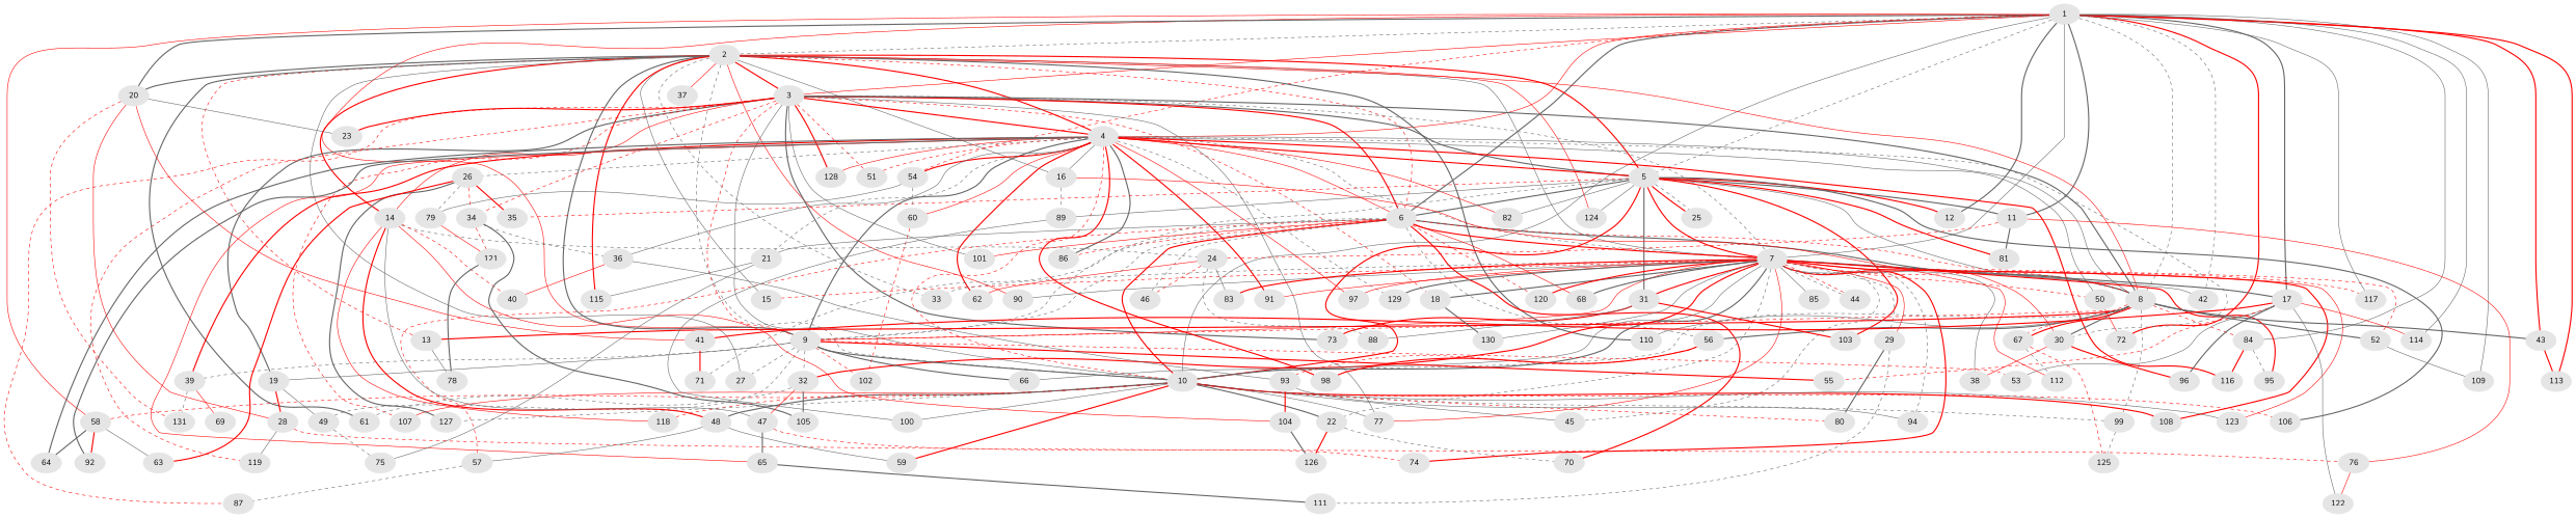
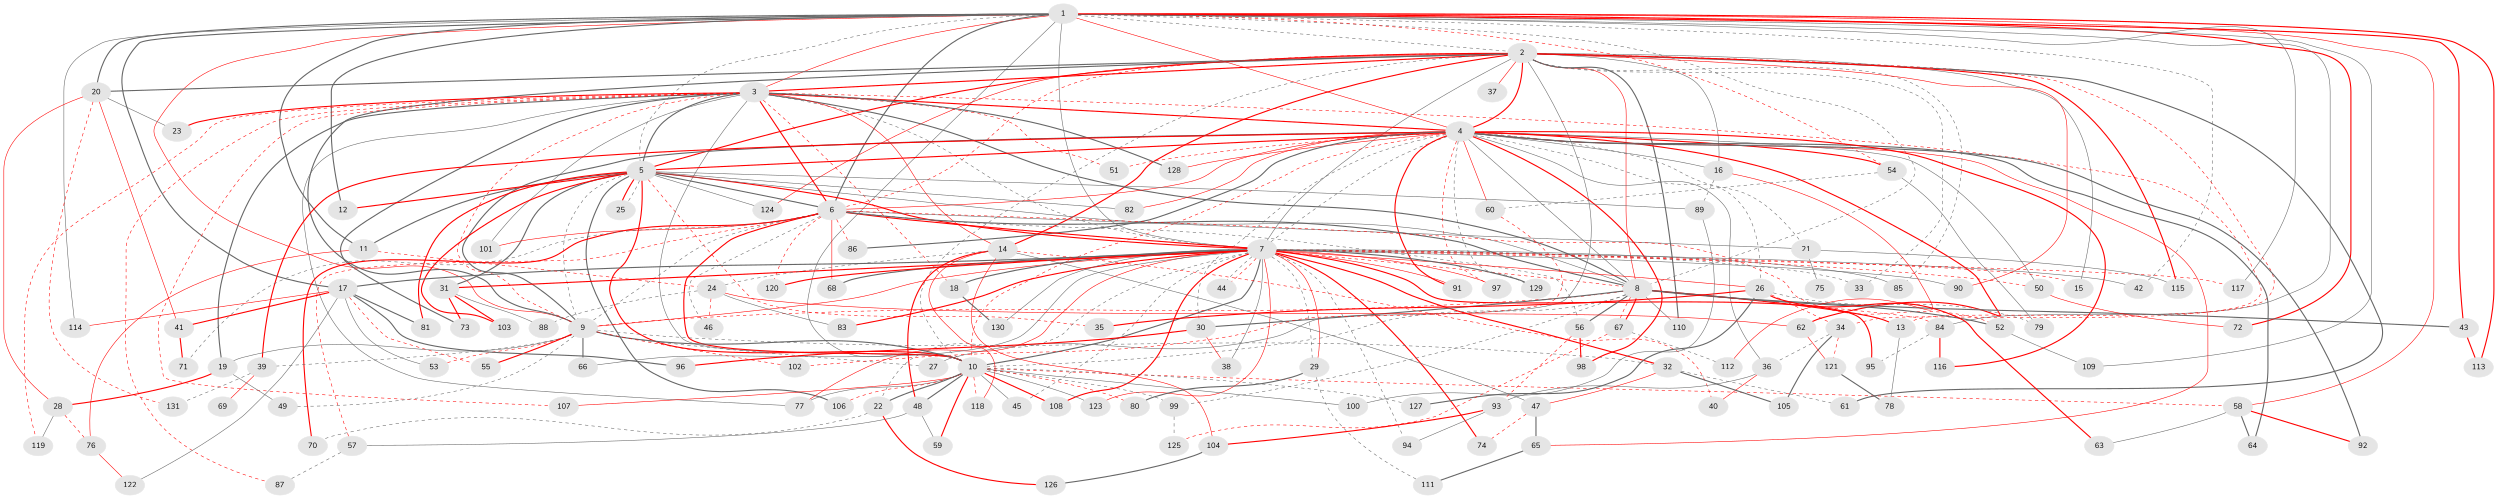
  graph {
    fontname=Nunito
    node [color=gray90 fontname=Nunito style=filled]
    edge [color=gray40 fontname=Nunito style=bold]
    1
    2
    3
    4
    5
    6
    7
    8
    9
    10
    11
    12
    17
    20
    42
    43
    54
    58
    72
    84
    109
    113
    114
    117
    13
    14
    15
    16
    27
    33
    37
    61
    85
    90
    110
    115
    124
    18
    19
    23
    34
    51
    73
    77
    87
    101
    107
    119
    128
    21
    26
    30
    36
    39
    50
    60
    62
    64
    65
    82
    86
    91
    92
    97
    98
    116
    129
    25
    31
    35
    81
    89
    103
    106
    46
    52
    56
    57
    68
    70
    71
    120
    22
    29
    32
    38
    44
    45
    66
    74
    83
    94
    95
    108
    123
    130
    67
    99
    49
    53
    55
    102
    48
    59
    80
    100
    118
    127
    24
    76
    41
    96
    122
    28
    131
    79
    63
    78
    40
    47
    104
    112
    105
    121
    75
    93
    69
    111
    88
    126
    125
    1 -- 2 [style=dashed]
    1 -- 3 [color=red style=solid]
    1 -- 4 [color=red style=solid]
    1 -- 5 [style=dashed]
    1 -- 6
    1 -- 7 [style=solid]
    1 -- 8 [style=dashed]
    1 -- 9 [color=red style=solid]
    1 -- 10 [style=solid]
    1 -- 11
    1 -- 12
    1 -- 17
    1 -- 20
    1 -- 42 [style=dashed]
    1 -- 43 [color=red]
    1 -- 54 [color=red style=dashed]
    1 -- 58 [color=red style=solid]
    1 -- 72 [color=red]
    1 -- 84 [style=solid]
    1 -- 109 [style=solid]
    1 -- 113 [color=red]
    1 -- 114 [style=solid]
    1 -- 117 [style=solid]
    2 -- 3 [color=red]
    2 -- 4 [color=red]
    2 -- 5 [color=red]
    2 -- 6 [color=red style=dashed]
    2 -- 7 [style=solid]
    2 -- 8 [color=red style=solid]
    2 -- 9
    2 -- 10 [style=dashed]
    2 -- 20
    2 -- 13 [color=red style=dashed]
    2 -- 14 [color=red]
    2 -- 15 [style=solid]
    2 -- 16 [style=solid]
    2 -- 27 [style=solid]
    2 -- 33 [style=dashed]
    2 -- 37 [color=red style=solid]
    2 -- 61
+   2 -- 85 [style=dashed]
    2 -- 90 [color=red style=solid]
    2 -- 110
    2 -- 115 [color=red]
    2 -- 124 [color=red style=solid]
    3 -- 4 [color=red]
    3 -- 5
    3 -- 6 [color=red]
    3 -- 7 [style=dashed]
    3 -- 8
    3 -- 9 [color=red style=dashed]
    3 -- 10 [style=solid]
    3 -- 14 [color=red style=solid]
    3 -- 18 [color=red style=dashed]
    3 -- 19
    3 -- 23 [color=red]
    3 -- 34 [color=red style=dashed]
    3 -- 51 [color=red style=dashed]
    3 -- 73
    3 -- 77 [style=solid]
    3 -- 87 [color=red style=dashed]
    3 -- 101 [style=solid]
    3 -- 107 [color=red style=dashed]
    3 -- 119 [color=red style=dashed]
-   3 -- 128 [color=red]
+   3 -- 128
    4 -- 5 [color=red]
    4 -- 6 [color=red style=solid]
    4 -- 7 [style=dashed]
    4 -- 8 [style=solid]
    4 -- 9
    4 -- 10 [color=red style=dashed]
    4 -- 54 [color=red]
    4 -- 16 [style=solid]
    4 -- 51 [color=red style=dashed]
    4 -- 128 [color=red style=solid]
    4 -- 21 [style=dashed]
    4 -- 26 [style=dashed]
    4 -- 30 [style=dashed]
    4 -- 36 [style=solid]
    4 -- 39 [color=red]
    4 -- 50 [style=solid]
    4 -- 60 [color=red style=solid]
    4 -- 62 [color=red]
    4 -- 64
    4 -- 65 [color=red style=solid]
    4 -- 82 [color=red style=solid]
    4 -- 86
    4 -- 91 [color=red]
    4 -- 92
-   4 -- 97 [color=red style=solid]
+   4 -- 97 [color=red style=dashed]
    4 -- 98 [color=red]
    4 -- 116 [color=red]
    4 -- 129 [style=dashed]
    5 -- 6
    5 -- 7 [color=red]
    5 -- 8 [style=solid]
    5 -- 9 [style=dashed]
    5 -- 10 [color=red]
    5 -- 11
    5 -- 12 [color=red]
    5 -- 124 [style=solid]
    5 -- 82 [style=solid]
    5 -- 25 [color=red]
    5 -- 25 [style=dashed]
    5 -- 31
    5 -- 35 [color=red style=dashed]
    5 -- 81 [color=red]
    5 -- 89 [style=solid]
    5 -- 103 [color=red]
    5 -- 106
    6 -- 7 [color=red]
    6 -- 8
    6 -- 9 [style=dashed]
    6 -- 10 [color=red]
    6 -- 101 [color=red style=solid]
    6 -- 21 [style=solid]
    6 -- 86 [color=red style=dashed]
    6 -- 46 [style=dashed]
    6 -- 52 [color=red style=dashed]
    6 -- 56 [style=dashed]
    6 -- 57 [color=red style=dashed]
    6 -- 68 [color=red style=solid]
    6 -- 70 [color=red]
    6 -- 71 [style=dashed]
    6 -- 120 [color=red style=dashed]
    7 -- 8 [color=red style=dashed]
    7 -- 9 [color=red style=solid]
    7 -- 10
    7 -- 17
    7 -- 42 [style=solid]
    7 -- 117 [color=red style=dashed]
    7 -- 15 [color=red style=dashed]
    7 -- 33 [style=dashed]
    7 -- 85 [style=solid]
    7 -- 90 [style=solid]
    7 -- 18
    7 -- 77 [color=red style=solid]
-   7 -- 30 [color=red style=solid]
+   7 -- 26 [color=red style=solid]
    7 -- 50 [color=red style=dashed]
    7 -- 91 [color=red style=solid]
    7 -- 97 [color=red style=solid]
    7 -- 129
    7 -- 31 [color=red]
    7 -- 68
    7 -- 120 [color=red]
    7 -- 22 [style=dashed]
    7 -- 29 [style=dashed]
    7 -- 29 [color=red style=solid]
    7 -- 32 [color=red]
    7 -- 38 [style=solid]
    7 -- 44 [style=dashed]
    7 -- 44 [color=red style=dashed]
    7 -- 45 [style=dashed]
    7 -- 66 [style=solid]
    7 -- 74 [color=red]
    7 -- 83 [color=red]
    7 -- 94 [style=dashed]
    7 -- 95 [color=red]
    7 -- 108 [color=red]
    7 -- 123 [color=red style=solid]
    7 -- 130 [style=solid]
    8 -- 9 [color=red style=dashed]
    8 -- 10 [style=dashed]
    8 -- 43
    8 -- 84 [color=red style=dashed]
    8 -- 13 [color=red]
    8 -- 110 [style=solid]
    8 -- 30
    8 -- 52
    8 -- 56
    8 -- 67 [color=red style=dashed]
    8 -- 67 [color=red]
    8 -- 99 [style=dashed]
    9 -- 10
    9 -- 27 [style=dashed]
    9 -- 19 [style=solid]
    9 -- 39 [style=dashed]
    9 -- 32 [style=dashed]
    9 -- 66
    9 -- 49 [style=dashed]
    9 -- 53 [color=red style=dashed]
    9 -- 55 [color=red]
    9 -- 102 [color=red style=dashed]
    10 -- 58 [color=red style=dashed]
    10 -- 77 [style=solid]
    10 -- 107 [color=red style=solid]
    10 -- 106 [color=red style=dashed]
    10 -- 22
    10 -- 45 [style=solid]
    10 -- 108 [color=red]
    10 -- 123 [style=solid]
    10 -- 99 [style=dashed]
    10 -- 48
    10 -- 59 [color=red]
    10 -- 80 [color=red style=dashed]
    10 -- 100 [style=solid]
    10 -- 118 [color=red style=dashed]
    10 -- 127 [style=dashed]
    11 -- 24 [color=red style=dashed]
    11 -- 76 [color=red style=solid]
    17 -- 114 [color=red style=solid]
-   11 -- 81
+   17 -- 81
    17 -- 53 [style=solid]
    17 -- 55 [color=red style=dashed]
    17 -- 41 [color=red]
    17 -- 96
    17 -- 122 [style=solid]
    20 -- 23 [style=solid]
    20 -- 41 [color=red style=solid]
    20 -- 28 [color=red style=solid]
    20 -- 131 [color=red style=dashed]
    43 -- 113 [color=red]
    54 -- 60 [style=dashed]
    54 -- 79 [style=solid]
    58 -- 64
    58 -- 92 [color=red]
    58 -- 63 [style=solid]
    84 -- 116 [color=red]
    84 -- 95 [style=dashed]
    13 -- 78 [style=solid]
    14 -- 48 [color=red]
    14 -- 118 [color=red style=solid]
    14 -- 24 [style=dashed]
    14 -- 40 [color=red style=dashed]
    14 -- 47 [style=solid]
    14 -- 104 [color=red style=solid]
    16 -- 89 [style=dashed]
    16 -- 112 [color=red style=solid]
    18 -- 130
    19 -- 49 [style=solid]
    19 -- 28 [color=red]
    34 -- 36 [style=dashed]
    34 -- 105
    34 -- 121 [color=red style=dashed]
    21 -- 115 [style=solid]
    21 -- 75 [style=solid]
    26 -- 34 [color=red style=dashed]
    26 -- 35 [color=red]
    26 -- 127
    26 -- 79 [style=dashed]
    26 -- 63 [color=red]
    30 -- 38 [color=red style=solid]
    30 -- 96 [color=red]
    36 -- 40 [color=red style=solid]
    36 -- 93 [style=solid]
    39 -- 131 [style=dashed]
    39 -- 69 [color=red style=solid]
    50 -- 72 [color=red style=solid]
    60 -- 102 [color=red style=dashed]
-   79 -- 121 [color=red style=solid]
+   62 -- 121 [color=red style=solid]
    65 -- 111
    31 -- 73 [color=red]
    31 -- 103 [color=red]
    31 -- 88 [style=solid]
    89 -- 100 [style=solid]
    52 -- 109 [style=solid]
    56 -- 98 [color=red]
    56 -- 93 [color=red style=dashed]
    57 -- 87 [style=dashed]
    22 -- 70 [style=dashed]
    22 -- 126 [color=red]
    29 -- 80
    29 -- 111 [style=dashed]
    32 -- 61 [style=dashed]
    32 -- 47 [color=red style=solid]
    32 -- 105
    67 -- 112 [style=dashed]
    67 -- 125 [color=red style=dashed]
    99 -- 125 [style=dashed]
-   49 -- 75 [style=dashed]
    48 -- 57 [style=solid]
    48 -- 59 [style=solid]
    24 -- 62 [color=red style=solid]
    24 -- 46 [color=red style=dashed]
    24 -- 83 [style=solid]
    24 -- 88 [style=dashed]
    76 -- 122 [color=red style=solid]
    41 -- 71 [color=red]
    28 -- 119 [style=solid]
    28 -- 76 [color=red style=dashed]
    47 -- 65
    47 -- 74 [color=red style=dashed]
    104 -- 126
    121 -- 78
    93 -- 94 [style=solid]
    93 -- 104 [color=red]
  }
